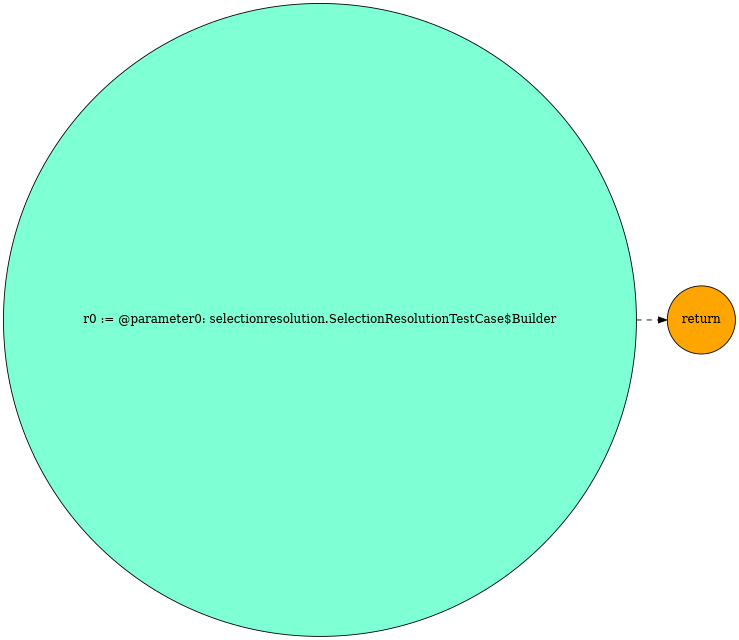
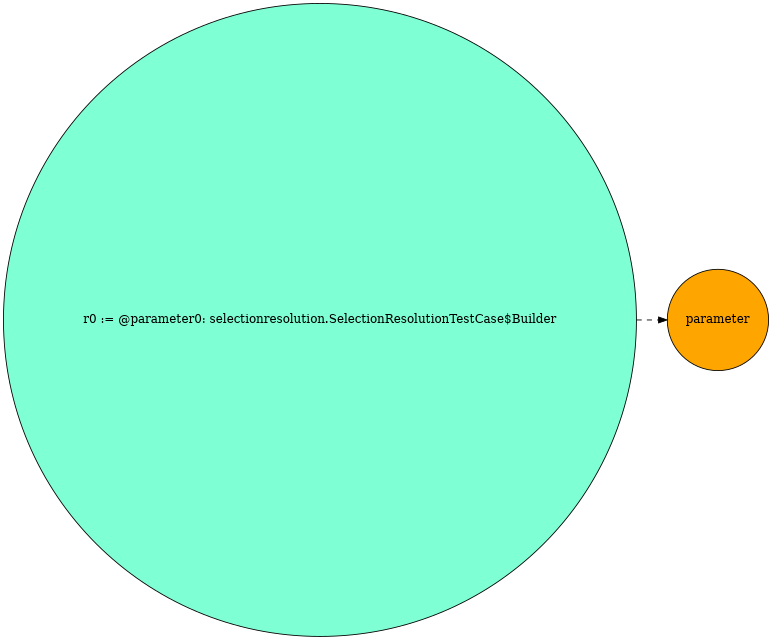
  digraph {
    rankdir=LR
    node [style=filled shape=circle]
    "r0 := @parameter0: selectionresolution.SelectionResolutionTestCase$Builder" [fillcolor=aquamarine]
-   return [fillcolor=orange]
+   return [fillcolor=orange label=parameter]
    "r0 := @parameter0: selectionresolution.SelectionResolutionTestCase$Builder" -> return [style=dashed]
  }
